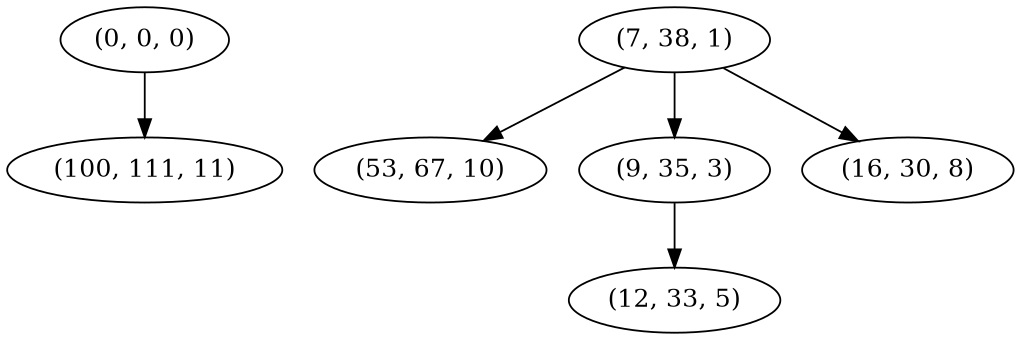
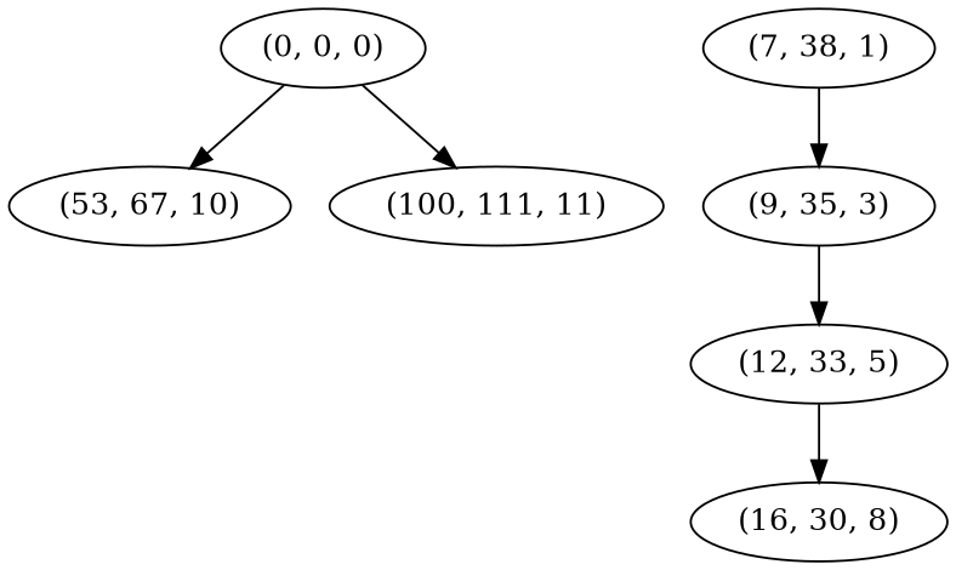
  digraph {
    "(0, 0, 0)"
    "(53, 67, 10)"
    "(100, 111, 11)"
    "(7, 38, 1)"
    "(9, 35, 3)"
    "(12, 33, 5)"
    "(16, 30, 8)"
-   "(7, 38, 1)" -> "(53, 67, 10)"
+   "(0, 0, 0)" -> "(53, 67, 10)"
    "(0, 0, 0)" -> "(100, 111, 11)"
    "(7, 38, 1)" -> "(9, 35, 3)"
    "(9, 35, 3)" -> "(12, 33, 5)"
-   "(7, 38, 1)" -> "(16, 30, 8)"
+   "(12, 33, 5)" -> "(16, 30, 8)"
  }
